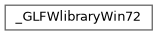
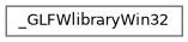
  digraph {
    rankdir=LR
-   n1 [color=grey40 fillcolor=white fontname=Helvetica fontsize=10 height=0.2 label=_GLFWlibraryWin72 shape=box style=filled width=0.4]
+   n1 [color=grey40 fillcolor=white fontname=Helvetica fontsize=10 height=0.2 label=_GLFWlibraryWin32 shape=box style=filled width=0.4]
  }
